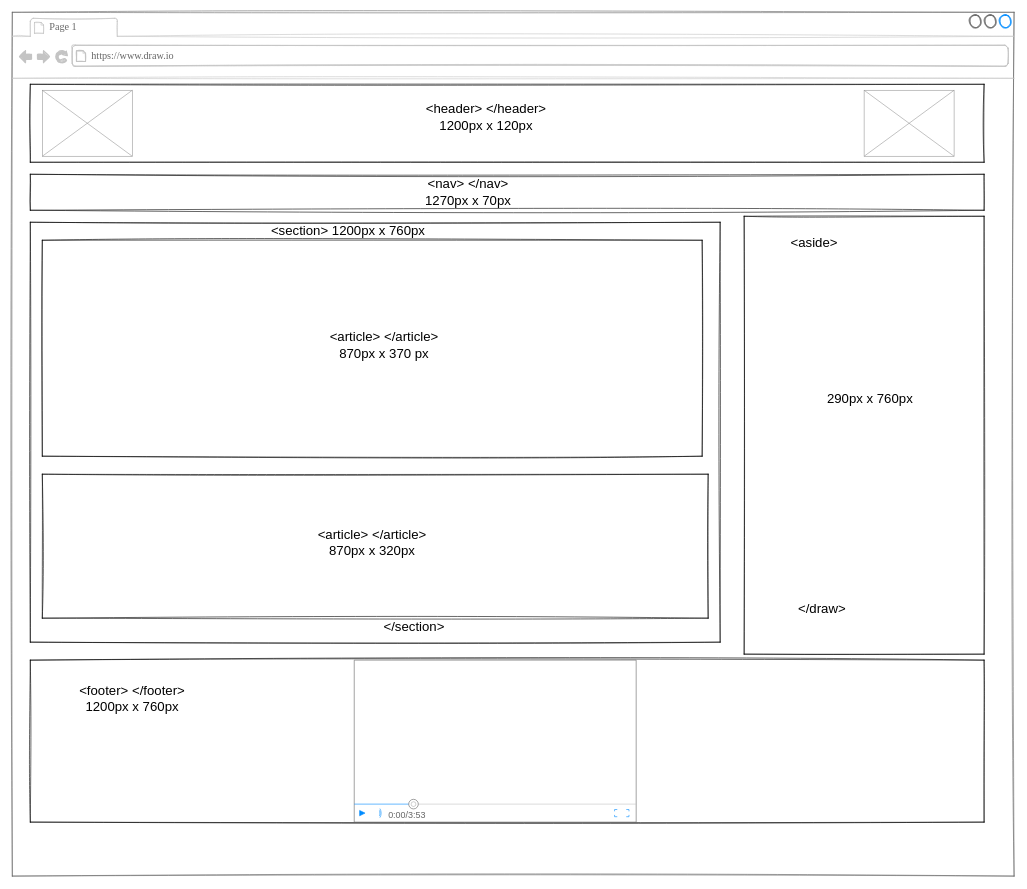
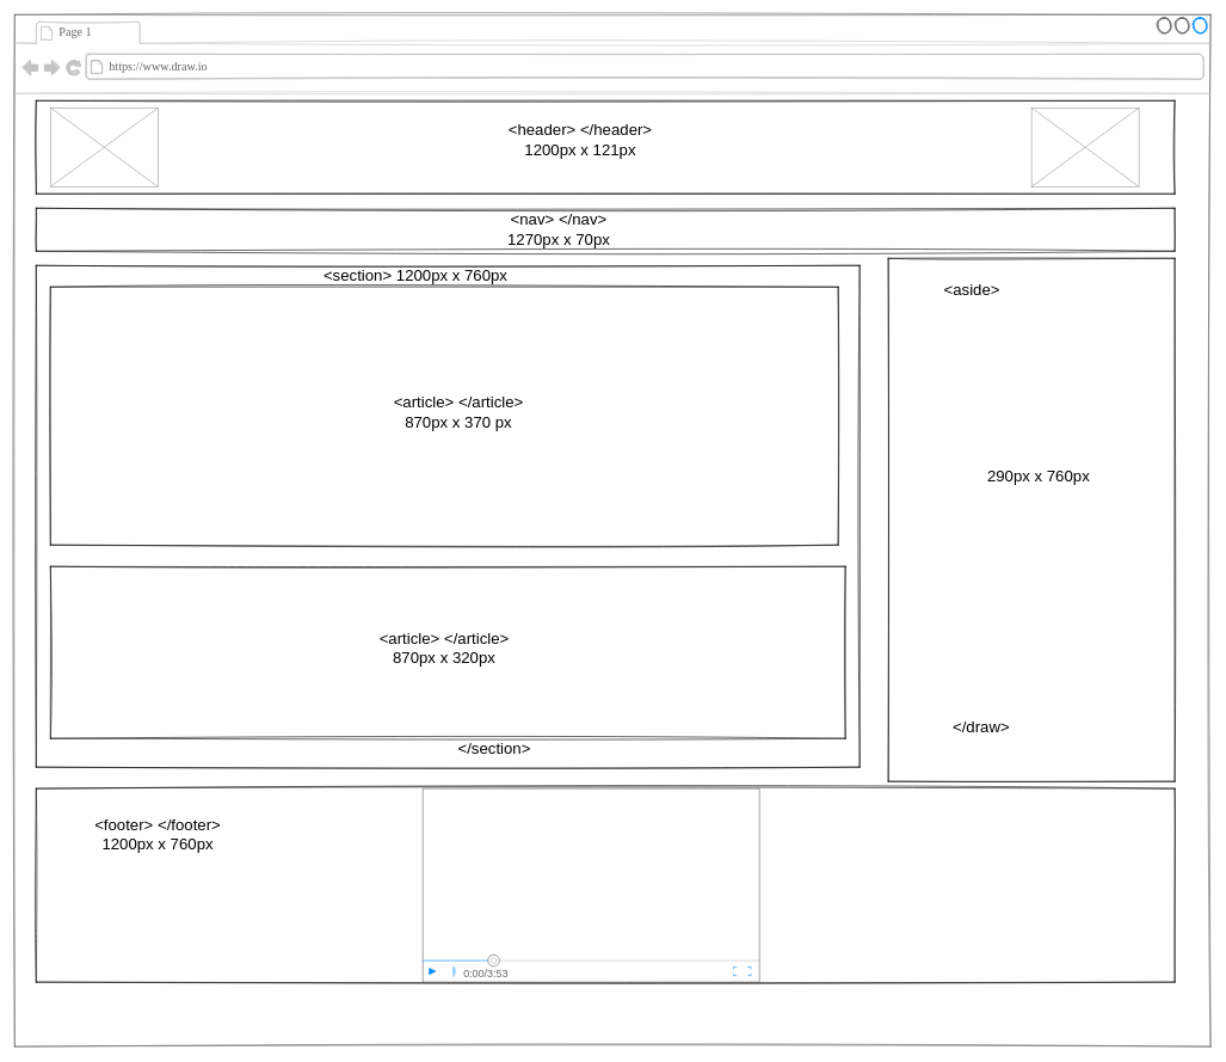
  <mxCell id="0" />
  <mxCell id="1" parent="0" />
  <mxCell id="2" value="" style="strokeWidth=1;shadow=0;dashed=0;align=center;html=1;shape=mxgraph.mockup.containers.browserWindow;rSize=0;strokeColor=#666666;strokeColor2=#008cff;strokeColor3=#c4c4c4;mainText=,;recursiveResize=0;sketch=1;hachureGap=4;pointerEvents=0;fontFamily=Architects Daughter;fontSource=https%3A%2F%2Ffonts.googleapis.com%2Fcss%3Ffamily%3DArchitects%2BDaughter;fontSize=20;fillStyle=solid;fillColor=#FFFFFF;" parent="1" vertex="1"><mxGeometry x="20" y="20" width="1670" height="1440" as="geometry" /></mxCell>
  <mxCell id="3" value="Page 1" style="strokeWidth=1;shadow=0;dashed=0;align=center;html=1;shape=mxgraph.mockup.containers.anchor;fontSize=17;fontColor=#666666;align=left;sketch=1;hachureGap=4;pointerEvents=0;fontFamily=Architects Daughter;fontSource=https%3A%2F%2Ffonts.googleapis.com%2Fcss%3Ffamily%3DArchitects%2BDaughter;" parent="2" vertex="1"><mxGeometry x="60" y="12" width="110" height="26" as="geometry" /></mxCell>
  <mxCell id="4" value="https://www.draw.io" style="strokeWidth=1;shadow=0;dashed=0;align=center;html=1;shape=mxgraph.mockup.containers.anchor;rSize=0;fontSize=17;fontColor=#666666;align=left;sketch=1;hachureGap=4;pointerEvents=0;fontFamily=Architects Daughter;fontSource=https%3A%2F%2Ffonts.googleapis.com%2Fcss%3Ffamily%3DArchitects%2BDaughter;" parent="2" vertex="1"><mxGeometry x="130" y="60" width="250" height="26" as="geometry" /></mxCell>
  <mxCell id="5" value="" style="rounded=0;whiteSpace=wrap;html=1;sketch=1;hachureGap=4;pointerEvents=0;fontFamily=Architects Daughter;fontSource=https%3A%2F%2Ffonts.googleapis.com%2Fcss%3Ffamily%3DArchitects%2BDaughter;fontSize=20;" parent="2" vertex="1"><mxGeometry x="30" y="120" width="1590" height="130" as="geometry" /></mxCell>
  <mxCell id="6" value="" style="rounded=0;whiteSpace=wrap;html=1;sketch=1;hachureGap=4;pointerEvents=0;fontFamily=Architects Daughter;fontSource=https%3A%2F%2Ffonts.googleapis.com%2Fcss%3Ffamily%3DArchitects%2BDaughter;fontSize=20;" parent="2" vertex="1"><mxGeometry x="1220" y="340" width="400" height="730" as="geometry" /></mxCell>
  <mxCell id="7" value="" style="rounded=0;whiteSpace=wrap;html=1;sketch=1;hachureGap=4;pointerEvents=0;fontFamily=Architects Daughter;fontSource=https%3A%2F%2Ffonts.googleapis.com%2Fcss%3Ffamily%3DArchitects%2BDaughter;fontSize=20;" parent="2" vertex="1"><mxGeometry x="30" y="1080" width="1590" height="270" as="geometry" /></mxCell>
  <mxCell id="8" value="" style="rounded=0;whiteSpace=wrap;html=1;sketch=1;hachureGap=4;pointerEvents=0;fontFamily=Architects Daughter;fontSource=https%3A%2F%2Ffonts.googleapis.com%2Fcss%3Ffamily%3DArchitects%2BDaughter;fontSize=20;" parent="2" vertex="1"><mxGeometry x="30" y="350" width="1150" height="700" as="geometry" /></mxCell>
  <mxCell id="9" value="" style="rounded=0;whiteSpace=wrap;html=1;sketch=1;hachureGap=4;pointerEvents=0;fontFamily=Architects Daughter;fontSource=https%3A%2F%2Ffonts.googleapis.com%2Fcss%3Ffamily%3DArchitects%2BDaughter;fontSize=20;" parent="2" vertex="1"><mxGeometry x="50" y="380" width="1100" height="360" as="geometry" /></mxCell>
  <mxCell id="10" value="" style="rounded=0;whiteSpace=wrap;html=1;sketch=1;hachureGap=4;pointerEvents=0;fontFamily=Architects Daughter;fontSource=https%3A%2F%2Ffonts.googleapis.com%2Fcss%3Ffamily%3DArchitects%2BDaughter;fontSize=20;" parent="2" vertex="1"><mxGeometry x="50" y="770" width="1110" height="240" as="geometry" /></mxCell>
- <mxCell id="11" value="&lt;font style=&quot;font-size: 22px&quot; face=&quot;Helvetica&quot;&gt;&amp;lt;header&amp;gt; &amp;lt;/header&amp;gt;&lt;br&gt;1200px x 120px&lt;br&gt;&lt;/font&gt;" style="text;strokeColor=none;fillColor=none;html=1;align=center;verticalAlign=middle;whiteSpace=wrap;rounded=0;sketch=1;hachureGap=4;pointerEvents=0;fontFamily=Architects Daughter;fontSource=https%3A%2F%2Ffonts.googleapis.com%2Fcss%3Ffamily%3DArchitects%2BDaughter;fontSize=22;" parent="2" vertex="1"><mxGeometry x="660" y="160" width="260" height="30" as="geometry" /></mxCell>
+ <mxCell id="11" value="&lt;font style=&quot;font-size: 22px&quot; face=&quot;Helvetica&quot;&gt;&amp;lt;header&amp;gt; &amp;lt;/header&amp;gt;&lt;br&gt;1200px x 121px&lt;br&gt;&lt;/font&gt;" style="text;strokeColor=none;fillColor=none;html=1;align=center;verticalAlign=middle;whiteSpace=wrap;rounded=0;sketch=1;hachureGap=4;pointerEvents=0;fontFamily=Architects Daughter;fontSource=https%3A%2F%2Ffonts.googleapis.com%2Fcss%3Ffamily%3DArchitects%2BDaughter;fontSize=22;" parent="2" vertex="1"><mxGeometry x="660" y="160" width="260" height="30" as="geometry" /></mxCell>
  <mxCell id="12" value="" style="rounded=0;whiteSpace=wrap;html=1;sketch=1;hachureGap=4;pointerEvents=0;fontFamily=Architects Daughter;fontSource=https%3A%2F%2Ffonts.googleapis.com%2Fcss%3Ffamily%3DArchitects%2BDaughter;fontSize=20;" parent="2" vertex="1"><mxGeometry x="30" y="270" width="1590" height="60" as="geometry" /></mxCell>
  <mxCell id="13" value="&lt;font style=&quot;font-size: 22px&quot; face=&quot;Helvetica&quot;&gt;&amp;lt;nav&amp;gt; &amp;lt;/nav&amp;gt;&lt;br&gt;1270px x 70px&lt;br&gt;&lt;/font&gt;" style="text;strokeColor=none;fillColor=none;html=1;align=center;verticalAlign=middle;whiteSpace=wrap;rounded=0;sketch=1;hachureGap=4;pointerEvents=0;fontFamily=Architects Daughter;fontSource=https%3A%2F%2Ffonts.googleapis.com%2Fcss%3Ffamily%3DArchitects%2BDaughter;fontSize=22;" parent="2" vertex="1"><mxGeometry x="630" y="285" width="260" height="30" as="geometry" /></mxCell>
  <mxCell id="14" value="&lt;font style=&quot;font-size: 22px&quot; face=&quot;Helvetica&quot;&gt;&amp;lt;article&amp;gt; &amp;lt;/&lt;/font&gt;&lt;span style=&quot;font-family: &amp;#34;helvetica&amp;#34;&quot;&gt;article&lt;/span&gt;&lt;font style=&quot;font-size: 22px&quot; face=&quot;Helvetica&quot;&gt;&amp;gt;&lt;br&gt;870px x 370 px&lt;br&gt;&lt;/font&gt;" style="text;strokeColor=none;fillColor=none;html=1;align=center;verticalAlign=middle;whiteSpace=wrap;rounded=0;sketch=1;hachureGap=4;pointerEvents=0;fontFamily=Architects Daughter;fontSource=https%3A%2F%2Ffonts.googleapis.com%2Fcss%3Ffamily%3DArchitects%2BDaughter;fontSize=22;" parent="2" vertex="1"><mxGeometry x="490" y="540" width="260" height="30" as="geometry" /></mxCell>
  <mxCell id="15" value="&lt;font style=&quot;font-size: 22px&quot; face=&quot;Helvetica&quot;&gt;&amp;lt;aside&amp;gt;&amp;nbsp;&lt;/font&gt;" style="text;strokeColor=none;fillColor=none;html=1;align=center;verticalAlign=middle;whiteSpace=wrap;rounded=0;sketch=1;hachureGap=4;pointerEvents=0;fontFamily=Architects Daughter;fontSource=https%3A%2F%2Ffonts.googleapis.com%2Fcss%3Ffamily%3DArchitects%2BDaughter;fontSize=22;" parent="2" vertex="1"><mxGeometry x="1210" y="370" width="260" height="30" as="geometry" /></mxCell>
  <mxCell id="16" value="&lt;font style=&quot;font-size: 22px&quot; face=&quot;Helvetica&quot;&gt;&amp;lt;section&amp;gt; 1200px x 760px&lt;/font&gt;" style="text;strokeColor=none;fillColor=none;html=1;align=center;verticalAlign=middle;whiteSpace=wrap;rounded=0;sketch=1;hachureGap=4;pointerEvents=0;fontFamily=Architects Daughter;fontSource=https%3A%2F%2Ffonts.googleapis.com%2Fcss%3Ffamily%3DArchitects%2BDaughter;fontSize=22;" parent="2" vertex="1"><mxGeometry x="430" y="350" width="260" height="30" as="geometry" /></mxCell>
  <mxCell id="17" value="&lt;font style=&quot;font-size: 22px&quot; face=&quot;Helvetica&quot;&gt;&amp;lt;footer&amp;gt; &amp;lt;/footer&amp;gt;&lt;br&gt;1200px x 760px&lt;br&gt;&lt;/font&gt;" style="text;strokeColor=none;fillColor=none;html=1;align=center;verticalAlign=middle;whiteSpace=wrap;rounded=0;sketch=1;hachureGap=4;pointerEvents=0;fontFamily=Architects Daughter;fontSource=https%3A%2F%2Ffonts.googleapis.com%2Fcss%3Ffamily%3DArchitects%2BDaughter;fontSize=22;" parent="2" vertex="1"><mxGeometry x="70" y="1130" width="260" height="30" as="geometry" /></mxCell>
  <mxCell id="18" value="&lt;font style=&quot;font-size: 22px&quot; face=&quot;Helvetica&quot;&gt;&amp;lt;/&lt;/font&gt;&lt;span style=&quot;font-family: &amp;#34;helvetica&amp;#34;&quot;&gt;section&lt;/span&gt;&lt;font style=&quot;font-size: 22px&quot; face=&quot;Helvetica&quot;&gt;&amp;gt;&lt;/font&gt;" style="text;strokeColor=none;fillColor=none;html=1;align=center;verticalAlign=middle;whiteSpace=wrap;rounded=0;sketch=1;hachureGap=4;pointerEvents=0;fontFamily=Architects Daughter;fontSource=https%3A%2F%2Ffonts.googleapis.com%2Fcss%3Ffamily%3DArchitects%2BDaughter;fontSize=22;" parent="2" vertex="1"><mxGeometry x="540" y="1010" width="260" height="30" as="geometry" /></mxCell>
  <mxCell id="19" value="&lt;font style=&quot;font-size: 22px&quot; face=&quot;Helvetica&quot;&gt;&amp;lt;article&amp;gt; &amp;lt;/&lt;/font&gt;&lt;span style=&quot;font-family: &amp;#34;helvetica&amp;#34;&quot;&gt;article&lt;/span&gt;&lt;font style=&quot;font-size: 22px&quot; face=&quot;Helvetica&quot;&gt;&amp;gt;&lt;br&gt;870px x 320px&lt;br&gt;&lt;/font&gt;" style="text;strokeColor=none;fillColor=none;html=1;align=center;verticalAlign=middle;whiteSpace=wrap;rounded=0;sketch=1;hachureGap=4;pointerEvents=0;fontFamily=Architects Daughter;fontSource=https%3A%2F%2Ffonts.googleapis.com%2Fcss%3Ffamily%3DArchitects%2BDaughter;fontSize=22;" parent="2" vertex="1"><mxGeometry x="470" y="870" width="260" height="30" as="geometry" /></mxCell>
  <mxCell id="20" value="&lt;span style=&quot;font-family: &amp;#34;helvetica&amp;#34;&quot;&gt;&amp;lt;/draw&amp;gt;&lt;/span&gt;" style="text;strokeColor=none;fillColor=none;html=1;align=center;verticalAlign=middle;whiteSpace=wrap;rounded=0;sketch=1;hachureGap=4;pointerEvents=0;fontFamily=Architects Daughter;fontSource=https%3A%2F%2Ffonts.googleapis.com%2Fcss%3Ffamily%3DArchitects%2BDaughter;fontSize=22;" parent="2" vertex="1"><mxGeometry x="1220" y="980" width="260" height="30" as="geometry" /></mxCell>
  <mxCell id="21" value="" style="verticalLabelPosition=bottom;shadow=0;dashed=0;align=center;html=1;verticalAlign=top;strokeWidth=1;shape=mxgraph.mockup.graphics.simpleIcon;strokeColor=#999999;fillColor=#FFFFFF;" vertex="1" parent="2"><mxGeometry x="50" y="130" width="150" height="110" as="geometry" /></mxCell>
  <mxCell id="22" value="" style="verticalLabelPosition=bottom;shadow=0;dashed=0;align=center;html=1;verticalAlign=top;strokeWidth=1;shape=mxgraph.mockup.graphics.simpleIcon;strokeColor=#999999;fillColor=#FFFFFF;" vertex="1" parent="2"><mxGeometry x="1420" y="130" width="150" height="110" as="geometry" /></mxCell>
  <mxCell id="23" value="" style="verticalLabelPosition=bottom;shadow=0;dashed=0;align=center;html=1;verticalAlign=top;strokeWidth=1;shape=mxgraph.mockup.containers.videoPlayer;strokeColor=#666666;strokeColor2=#008cff;strokeColor3=#c4c4c4;textColor=#666666;fillColor2=#008cff;barHeight=30;barPos=20;fillColor=#FFFFFF;" vertex="1" parent="2"><mxGeometry x="570" y="1080" width="470" height="270" as="geometry" /></mxCell>
  <mxCell id="24" value="&lt;span style=&quot;font-family: &amp;#34;helvetica&amp;#34;&quot;&gt;290px x 760px&lt;/span&gt;" style="text;strokeColor=none;fillColor=none;html=1;align=center;verticalAlign=middle;whiteSpace=wrap;rounded=0;sketch=1;hachureGap=4;pointerEvents=0;fontFamily=Architects Daughter;fontSource=https%3A%2F%2Ffonts.googleapis.com%2Fcss%3Ffamily%3DArchitects%2BDaughter;fontSize=22;" vertex="1" parent="2"><mxGeometry x="1300" y="630" width="260" height="30" as="geometry" /></mxCell>
